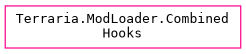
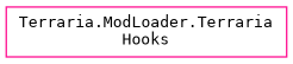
  digraph {
    rankdir=LR
    fontname="DejaVu Sans Mono"
-   n1 [color=deeppink fillcolor=white fontname="DejaVu Sans Mono" fontsize=10 height=0.2 label="Terraria.ModLoader.Combined\lHooks" shape=record style=filled width=0.4]
+   n1 [color=deeppink fillcolor=white fontname="DejaVu Sans Mono" fontsize=10 height=0.2 label="Terraria.ModLoader.Terraria\lHooks" shape=record style=filled width=0.4]
  }
